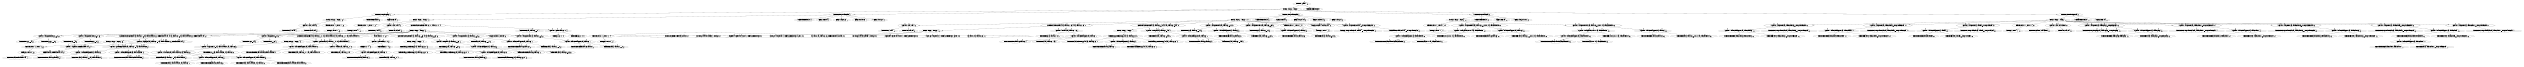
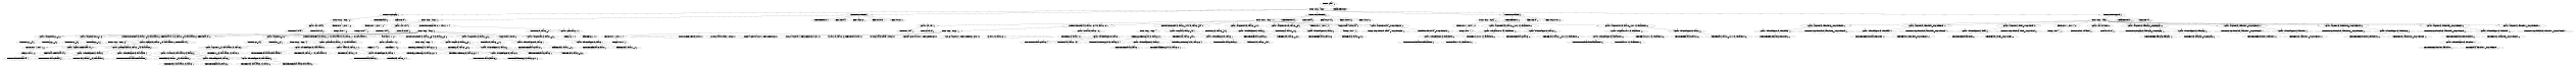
  digraph {
    n1 [label=<(METHOD,&lt;global&gt;)<SUB>32</SUB>>]
    n2 [label=<(BLOCK,&lt;empty&gt;,&lt;empty&gt;)>]
    n3 [label=<(METHOD_RETURN,ANY)>]
    n4 [label=<(METHOD,DumpFixupTags)<SUB>32</SUB>>]
    n5 [label=<(METHOD,DumpModeEncode)<SUB>41</SUB>>]
    n6 [label=<(METHOD,DumpModeDecode)<SUB>73</SUB>>]
    n7 [label=<(METHOD,DumpModeSeek)<SUB>100</SUB>>]
    n8 [label=<(METHOD,TIFFInitDumpMode)<SUB>110</SUB>>]
    n9 [label=<(PARAM,TIFF *tif)<SUB>32</SUB>>]
    n10 [label=<(BLOCK,&lt;empty&gt;,&lt;empty&gt;)<SUB>33</SUB>>]
    n11 [label=<(METHOD_RETURN,int)<SUB>32</SUB>>]
    n12 [label=<(PARAM,TIFF *tif)<SUB>41</SUB>>]
    n13 [label=<(PARAM,uint8_t *pp)<SUB>21</SUB>>]
    n14 [label=<(PARAM,tmsize_t cc)<SUB>41</SUB>>]
    n15 [label=<(PARAM,uint16_t s)<SUB>41</SUB>>]
    n16 [label=<(BLOCK,&lt;empty&gt;,&lt;empty&gt;)<SUB>42</SUB>>]
    n17 [label=<(METHOD_RETURN,int)<SUB>41</SUB>>]
    n18 [label=<(PARAM,TIFF *tif)<SUB>73</SUB>>]
    n19 [label=<(PARAM,uint8_t *buf)<SUB>73</SUB>>]
    n20 [label=<(PARAM,tmsize_t cc)<SUB>73</SUB>>]
    n21 [label=<(PARAM,uint16_t s)<SUB>73</SUB>>]
    n22 [label=<(BLOCK,&lt;empty&gt;,&lt;empty&gt;)<SUB>74</SUB>>]
    n23 [label=<(METHOD_RETURN,int)<SUB>73</SUB>>]
    n24 [label=<(PARAM,TIFF *tif)<SUB>100</SUB>>]
    n25 [label=<(PARAM,uint32_t nrows)<SUB>100</SUB>>]
    n26 [label=<(BLOCK,&lt;empty&gt;,&lt;empty&gt;)<SUB>101</SUB>>]
    n27 [label=<(METHOD_RETURN,int)<SUB>100</SUB>>]
    n28 [label=<(PARAM,TIFF *tif)<SUB>110</SUB>>]
    n29 [label=<(BLOCK,&lt;empty&gt;,&lt;empty&gt;)<SUB>111</SUB>>]
    n30 [label=<(METHOD_RETURN,int)<SUB>110</SUB>>]
    n31 [label=<(&lt;operator&gt;.cast,(void)tif)<SUB>34</SUB>>]
    n32 [label=<(RETURN,return (1);,return (1);)<SUB>35</SUB>>]
    n33 [label=<(UNKNOWN,void,void)<SUB>34</SUB>>]
    n34 [label=<(IDENTIFIER,tif,(void)tif)<SUB>34</SUB>>]
    n35 [label=<(LITERAL,1,return (1);)<SUB>35</SUB>>]
    n36 [label=<(&lt;operator&gt;.cast,(void)s)<SUB>43</SUB>>]
    n37 [label=<(CONTROL_STRUCTURE,while (cc &gt; 0),while (cc &gt; 0))<SUB>44</SUB>>]
    n38 [label=<(RETURN,return (1);,return (1);)<SUB>67</SUB>>]
    n39 [label=<(UNKNOWN,void,void)<SUB>43</SUB>>]
    n40 [label=<(IDENTIFIER,s,(void)s)<SUB>43</SUB>>]
    n41 [label=<(&lt;operator&gt;.greaterThan,cc &gt; 0)<SUB>44</SUB>>]
    n42 [label=<(BLOCK,&lt;empty&gt;,&lt;empty&gt;)<SUB>45</SUB>>]
    n43 [label=<(LITERAL,1,return (1);)<SUB>67</SUB>>]
    n44 [label=<(IDENTIFIER,cc,cc &gt; 0)<SUB>44</SUB>>]
    n45 [label=<(LITERAL,0,cc &gt; 0)<SUB>44</SUB>>]
    n46 [label=<(LOCAL,tmsize_t n: tmsize_t)<SUB>46</SUB>>]
    n47 [label=<(&lt;operator&gt;.assignment,n = cc)<SUB>48</SUB>>]
    n48 [label=<(CONTROL_STRUCTURE,if (tif-&gt;tif_rawcc + n &gt; tif-&gt;tif_rawdatasize),if (tif-&gt;tif_rawcc + n &gt; tif-&gt;tif_rawdatasize))<SUB>49</SUB>>]
    n49 [label=<(assert,assert(n &gt; 0))<SUB>52</SUB>>]
    n50 [label=<(CONTROL_STRUCTURE,if (tif-&gt;tif_rawcp != pp),if (tif-&gt;tif_rawcp != pp))<SUB>58</SUB>>]
    n51 [label=<(&lt;operator&gt;.assignmentPlus,tif-&gt;tif_rawcp += n)<SUB>60</SUB>>]
    n52 [label=<(&lt;operator&gt;.assignmentPlus,tif-&gt;tif_rawcc += n)<SUB>61</SUB>>]
    n53 [label=<(&lt;operator&gt;.assignmentPlus,pp += n)<SUB>62</SUB>>]
    n54 [label=<(&lt;operator&gt;.assignmentMinus,cc -= n)<SUB>63</SUB>>]
    n55 [label=<(CONTROL_STRUCTURE,if (tif-&gt;tif_rawcc &gt;= tif-&gt;tif_rawdatasize &amp;&amp; !TIFFFlushData1(tif)),if (tif-&gt;tif_rawcc &gt;= tif-&gt;tif_rawdatasize &amp;&amp; !TIFFFlushData1(tif)))<SUB>64</SUB>>]
    n56 [label=<(IDENTIFIER,n,n = cc)<SUB>48</SUB>>]
    n57 [label=<(IDENTIFIER,cc,n = cc)<SUB>48</SUB>>]
    n58 [label=<(&lt;operator&gt;.greaterThan,tif-&gt;tif_rawcc + n &gt; tif-&gt;tif_rawdatasize)<SUB>49</SUB>>]
    n59 [label=<(BLOCK,&lt;empty&gt;,&lt;empty&gt;)<SUB>50</SUB>>]
    n60 [label=<(&lt;operator&gt;.greaterThan,n &gt; 0)<SUB>52</SUB>>]
    n61 [label=<(&lt;operator&gt;.notEquals,tif-&gt;tif_rawcp != pp)<SUB>58</SUB>>]
    n62 [label=<(BLOCK,&lt;empty&gt;,&lt;empty&gt;)<SUB>59</SUB>>]
    n63 [label=<(&lt;operator&gt;.indirectFieldAccess,tif-&gt;tif_rawcp)<SUB>60</SUB>>]
    n64 [label=<(IDENTIFIER,n,tif-&gt;tif_rawcp += n)<SUB>60</SUB>>]
    n65 [label=<(&lt;operator&gt;.indirectFieldAccess,tif-&gt;tif_rawcc)<SUB>61</SUB>>]
    n66 [label=<(IDENTIFIER,pp,pp += n)<SUB>62</SUB>>]
    n67 [label=<(IDENTIFIER,n,pp += n)<SUB>62</SUB>>]
    n68 [label=<(IDENTIFIER,cc,cc -= n)<SUB>63</SUB>>]
    n69 [label=<(IDENTIFIER,n,cc -= n)<SUB>63</SUB>>]
    n70 [label=<(&lt;operator&gt;.logicalAnd,tif-&gt;tif_rawcc &gt;= tif-&gt;tif_rawdatasize &amp;&amp; !TIFFFlushData1(tif))<SUB>64</SUB>>]
    n71 [label=<(BLOCK,&lt;empty&gt;,&lt;empty&gt;)<SUB>65</SUB>>]
    n72 [label=<(&lt;operator&gt;.addition,tif-&gt;tif_rawcc + n)<SUB>49</SUB>>]
    n73 [label=<(&lt;operator&gt;.indirectFieldAccess,tif-&gt;tif_rawdatasize)<SUB>49</SUB>>]
    n74 [label=<(&lt;operator&gt;.assignment,n = tif-&gt;tif_rawdatasize - tif-&gt;tif_rawcc)<SUB>50</SUB>>]
    n75 [label=<(&lt;operator&gt;.indirectFieldAccess,tif-&gt;tif_rawcc)<SUB>49</SUB>>]
    n76 [label=<(IDENTIFIER,n,tif-&gt;tif_rawcc + n)<SUB>49</SUB>>]
    n77 [label=<(IDENTIFIER,tif,tif-&gt;tif_rawcc + n &gt; tif-&gt;tif_rawdatasize)<SUB>49</SUB>>]
    n78 [label=<(FIELD_IDENTIFIER,tif_rawdatasize,tif_rawdatasize)<SUB>49</SUB>>]
    n79 [label=<(IDENTIFIER,tif,tif-&gt;tif_rawcc + n)<SUB>49</SUB>>]
    n80 [label=<(FIELD_IDENTIFIER,tif_rawcc,tif_rawcc)<SUB>49</SUB>>]
    n81 [label=<(IDENTIFIER,n,n = tif-&gt;tif_rawdatasize - tif-&gt;tif_rawcc)<SUB>50</SUB>>]
    n82 [label=<(&lt;operator&gt;.subtraction,tif-&gt;tif_rawdatasize - tif-&gt;tif_rawcc)<SUB>50</SUB>>]
    n83 [label=<(&lt;operator&gt;.indirectFieldAccess,tif-&gt;tif_rawdatasize)<SUB>50</SUB>>]
    n84 [label=<(&lt;operator&gt;.indirectFieldAccess,tif-&gt;tif_rawcc)<SUB>50</SUB>>]
    n85 [label=<(IDENTIFIER,tif,tif-&gt;tif_rawdatasize - tif-&gt;tif_rawcc)<SUB>50</SUB>>]
    n86 [label=<(FIELD_IDENTIFIER,tif_rawdatasize,tif_rawdatasize)<SUB>50</SUB>>]
    n87 [label=<(IDENTIFIER,tif,tif-&gt;tif_rawdatasize - tif-&gt;tif_rawcc)<SUB>50</SUB>>]
    n88 [label=<(FIELD_IDENTIFIER,tif_rawcc,tif_rawcc)<SUB>50</SUB>>]
    n89 [label=<(IDENTIFIER,n,n &gt; 0)<SUB>52</SUB>>]
    n90 [label=<(LITERAL,0,n &gt; 0)<SUB>59</SUB>>]
    n91 [label=<(&lt;operator&gt;.indirectFieldAccess,tif-&gt;tif_rawcp)<SUB>58</SUB>>]
    n92 [label=<(IDENTIFIER,pp,tif-&gt;tif_rawcp != pp)<SUB>58</SUB>>]
    n93 [label=<(_TIFFmemcpy,_TIFFmemcpy(tif-&gt;tif_rawcp, pp, n))<SUB>59</SUB>>]
    n94 [label=<(IDENTIFIER,tif,tif-&gt;tif_rawcp != pp)<SUB>58</SUB>>]
    n95 [label=<(FIELD_IDENTIFIER,tif_rawcp,tif_rawcp)<SUB>58</SUB>>]
    n96 [label=<(&lt;operator&gt;.indirectFieldAccess,tif-&gt;tif_rawcp)<SUB>59</SUB>>]
    n97 [label=<(IDENTIFIER,pp,_TIFFmemcpy(tif-&gt;tif_rawcp, pp, n))<SUB>59</SUB>>]
    n98 [label=<(IDENTIFIER,n,_TIFFmemcpy(tif-&gt;tif_rawcp, pp, n))<SUB>59</SUB>>]
    n99 [label=<(IDENTIFIER,tif,_TIFFmemcpy(tif-&gt;tif_rawcp, pp, n))<SUB>59</SUB>>]
    n100 [label=<(FIELD_IDENTIFIER,tif_rawcp,tif_rawcp)<SUB>59</SUB>>]
    n101 [label=<(IDENTIFIER,tif,tif-&gt;tif_rawcp += n)<SUB>60</SUB>>]
    n102 [label=<(FIELD_IDENTIFIER,tif_rawcp,tif_rawcp)<SUB>60</SUB>>]
    n103 [label=<(IDENTIFIER,tif,tif-&gt;tif_rawcc += n)<SUB>61</SUB>>]
    n104 [label=<(FIELD_IDENTIFIER,tif_rawcc,tif_rawcc)<SUB>61</SUB>>]
    n105 [label=<(IDENTIFIER,n,tif-&gt;tif_rawcc += n)<SUB>11</SUB>>]
    n106 [label=<(&lt;operator&gt;.greaterEqualsThan,tif-&gt;tif_rawcc &gt;= tif-&gt;tif_rawdatasize)<SUB>64</SUB>>]
    n107 [label=<(&lt;operator&gt;.logicalNot,!TIFFFlushData1(tif))<SUB>64</SUB>>]
    n108 [label=<(RETURN,return (0);,return (0);)<SUB>65</SUB>>]
    n109 [label=<(&lt;operator&gt;.indirectFieldAccess,tif-&gt;tif_rawcc)<SUB>64</SUB>>]
    n110 [label=<(&lt;operator&gt;.indirectFieldAccess,tif-&gt;tif_rawdatasize)<SUB>64</SUB>>]
    n111 [label=<(TIFFFlushData1,TIFFFlushData1(tif))<SUB>64</SUB>>]
    n112 [label=<(IDENTIFIER,tif,tif-&gt;tif_rawcc &gt;= tif-&gt;tif_rawdatasize)<SUB>64</SUB>>]
    n113 [label=<(FIELD_IDENTIFIER,tif_rawcc,tif_rawcc)<SUB>64</SUB>>]
    n114 [label=<(IDENTIFIER,tif,tif-&gt;tif_rawcc &gt;= tif-&gt;tif_rawdatasize)<SUB>64</SUB>>]
    n115 [label=<(FIELD_IDENTIFIER,tif_rawdatasize,tif_rawdatasize)<SUB>64</SUB>>]
    n116 [label=<(IDENTIFIER,tif,TIFFFlushData1(tif))<SUB>64</SUB>>]
    n117 [label=<(LITERAL,0,return (0);)<SUB>65</SUB>>]
    n118 [label=<(LOCAL,constchar[] module: char[])<SUB>75</SUB>>]
    n119 [label=<(&lt;operator&gt;.assignment,module[] = &quot;DumpModeDecode&quot;)<SUB>75</SUB>>]
    n120 [label=<(&lt;operator&gt;.cast,(void)s)<SUB>76</SUB>>]
    n121 [label=<(CONTROL_STRUCTURE,if (tif-&gt;tif_rawcc &lt; cc),if (tif-&gt;tif_rawcc &lt; cc))<SUB>77</SUB>>]
    n122 [label=<(CONTROL_STRUCTURE,if (tif-&gt;tif_rawcp != buf),if (tif-&gt;tif_rawcp != buf))<SUB>90</SUB>>]
    n123 [label=<(&lt;operator&gt;.assignmentPlus,tif-&gt;tif_rawcp += cc)<SUB>92</SUB>>]
    n124 [label=<(&lt;operator&gt;.assignmentMinus,tif-&gt;tif_rawcc -= cc)<SUB>93</SUB>>]
    n125 [label=<(RETURN,return (1);,return (1);)<SUB>94</SUB>>]
    n126 [label=<(IDENTIFIER,module,module[] = &quot;DumpModeDecode&quot;)<SUB>75</SUB>>]
    n127 [label=<(LITERAL,&quot;DumpModeDecode&quot;,module[] = &quot;DumpModeDecode&quot;)<SUB>75</SUB>>]
    n128 [label=<(UNKNOWN,void,void)<SUB>76</SUB>>]
    n129 [label=<(IDENTIFIER,s,(void)s)<SUB>76</SUB>>]
    n130 [label=<(&lt;operator&gt;.lessThan,tif-&gt;tif_rawcc &lt; cc)<SUB>77</SUB>>]
    n131 [label=<(BLOCK,&lt;empty&gt;,&lt;empty&gt;)<SUB>78</SUB>>]
    n132 [label=<(&lt;operator&gt;.notEquals,tif-&gt;tif_rawcp != buf)<SUB>90</SUB>>]
    n133 [label=<(BLOCK,&lt;empty&gt;,&lt;empty&gt;)<SUB>91</SUB>>]
    n134 [label=<(&lt;operator&gt;.indirectFieldAccess,tif-&gt;tif_rawcp)<SUB>92</SUB>>]
    n135 [label=<(IDENTIFIER,cc,tif-&gt;tif_rawcp += cc)<SUB>92</SUB>>]
    n136 [label=<(&lt;operator&gt;.indirectFieldAccess,tif-&gt;tif_rawcc)<SUB>93</SUB>>]
    n137 [label=<(IDENTIFIER,cc,tif-&gt;tif_rawcc -= cc)<SUB>93</SUB>>]
    n138 [label=<(LITERAL,1,return (1);)<SUB>94</SUB>>]
    n139 [label=<(&lt;operator&gt;.indirectFieldAccess,tif-&gt;tif_rawcc)<SUB>77</SUB>>]
    n140 [label=<(IDENTIFIER,cc,tif-&gt;tif_rawcc &lt; cc)<SUB>77</SUB>>]
    n141 [label=<(UNKNOWN,TIFFErrorExtR(tif, module,\012                      &quot;Not enough data for scanline %&quot; PRIu32\012                      &quot;, expected a request for at most %&quot; TIFF_SSIZE_FORMAT\012                      &quot; bytes, got a request for %&quot; TIFF_SSIZE_FORMAT &quot; bytes&quot;,\012                      tif-&gt;tif_row, tif-&gt;tif_rawcc, cc);,TIFFErrorExtR(tif, module,\012                      &quot;Not enough data for scanline %&quot; PRIu32\012                      &quot;, expected a request for at most %&quot; TIFF_SSIZE_FORMAT\012                      &quot; bytes, got a request for %&quot; TIFF_SSIZE_FORMAT &quot; bytes&quot;,\012                      tif-&gt;tif_row, tif-&gt;tif_rawcc, cc);)<SUB>79</SUB>>]
    n142 [label=<(RETURN,return (0);,return (0);)<SUB>84</SUB>>]
    n143 [label=<(IDENTIFIER,tif,tif-&gt;tif_rawcc &lt; cc)<SUB>77</SUB>>]
    n144 [label=<(FIELD_IDENTIFIER,tif_rawcc,tif_rawcc)<SUB>77</SUB>>]
    n145 [label=<(LITERAL,0,return (0);)<SUB>84</SUB>>]
    n146 [label=<(&lt;operator&gt;.indirectFieldAccess,tif-&gt;tif_rawcp)<SUB>90</SUB>>]
    n147 [label=<(IDENTIFIER,buf,tif-&gt;tif_rawcp != buf)<SUB>90</SUB>>]
    n148 [label=<(_TIFFmemcpy,_TIFFmemcpy(buf, tif-&gt;tif_rawcp, cc))<SUB>91</SUB>>]
    n149 [label=<(IDENTIFIER,tif,tif-&gt;tif_rawcp != buf)<SUB>90</SUB>>]
    n150 [label=<(FIELD_IDENTIFIER,tif_rawcp,tif_rawcp)<SUB>90</SUB>>]
    n151 [label=<(IDENTIFIER,buf,_TIFFmemcpy(buf, tif-&gt;tif_rawcp, cc))<SUB>91</SUB>>]
    n152 [label=<(&lt;operator&gt;.indirectFieldAccess,tif-&gt;tif_rawcp)<SUB>91</SUB>>]
    n153 [label=<(IDENTIFIER,cc,_TIFFmemcpy(buf, tif-&gt;tif_rawcp, cc))<SUB>91</SUB>>]
    n154 [label=<(IDENTIFIER,tif,_TIFFmemcpy(buf, tif-&gt;tif_rawcp, cc))<SUB>91</SUB>>]
    n155 [label=<(FIELD_IDENTIFIER,tif_rawcp,tif_rawcp)<SUB>91</SUB>>]
    n156 [label=<(IDENTIFIER,tif,tif-&gt;tif_rawcp += cc)<SUB>92</SUB>>]
    n157 [label=<(FIELD_IDENTIFIER,tif_rawcp,tif_rawcp)<SUB>92</SUB>>]
    n158 [label=<(IDENTIFIER,tif,tif-&gt;tif_rawcc -= cc)<SUB>93</SUB>>]
    n159 [label=<(FIELD_IDENTIFIER,tif_rawcc,tif_rawcc)<SUB>93</SUB>>]
    n160 [label=<(&lt;operator&gt;.assignmentPlus,tif-&gt;tif_rawcp += nrows * tif-&gt;tif_scanlinesize)<SUB>102</SUB>>]
    n161 [label=<(&lt;operator&gt;.assignmentMinus,tif-&gt;tif_rawcc -= nrows * tif-&gt;tif_scanlinesize)<SUB>103</SUB>>]
    n162 [label=<(RETURN,return (1);,return (1);)<SUB>104</SUB>>]
    n163 [label=<(&lt;operator&gt;.indirectFieldAccess,tif-&gt;tif_rawcp)<SUB>102</SUB>>]
    n164 [label=<(&lt;operator&gt;.multiplication,nrows * tif-&gt;tif_scanlinesize)<SUB>102</SUB>>]
    n165 [label=<(&lt;operator&gt;.indirectFieldAccess,tif-&gt;tif_rawcc)<SUB>103</SUB>>]
    n166 [label=<(&lt;operator&gt;.multiplication,nrows * tif-&gt;tif_scanlinesize)<SUB>103</SUB>>]
    n167 [label=<(LITERAL,1,return (1);)<SUB>104</SUB>>]
    n168 [label=<(IDENTIFIER,tif,tif-&gt;tif_rawcp += nrows * tif-&gt;tif_scanlinesize)<SUB>102</SUB>>]
    n169 [label=<(FIELD_IDENTIFIER,tif_rawcp,tif_rawcp)<SUB>102</SUB>>]
    n170 [label=<(IDENTIFIER,nrows,nrows * tif-&gt;tif_scanlinesize)<SUB>102</SUB>>]
    n171 [label=<(&lt;operator&gt;.indirectFieldAccess,tif-&gt;tif_scanlinesize)<SUB>102</SUB>>]
    n172 [label=<(IDENTIFIER,tif,nrows * tif-&gt;tif_scanlinesize)<SUB>102</SUB>>]
    n173 [label=<(FIELD_IDENTIFIER,tif_scanlinesize,tif_scanlinesize)<SUB>102</SUB>>]
    n174 [label=<(IDENTIFIER,tif,tif-&gt;tif_rawcc -= nrows * tif-&gt;tif_scanlinesize)<SUB>103</SUB>>]
    n175 [label=<(FIELD_IDENTIFIER,tif_rawcc,tif_rawcc)<SUB>103</SUB>>]
    n176 [label=<(IDENTIFIER,nrows,nrows * tif-&gt;tif_scanlinesize)<SUB>103</SUB>>]
    n177 [label=<(&lt;operator&gt;.indirectFieldAccess,tif-&gt;tif_scanlinesize)<SUB>103</SUB>>]
    n178 [label=<(IDENTIFIER,tif,nrows * tif-&gt;tif_scanlinesize)<SUB>103</SUB>>]
    n179 [label=<(FIELD_IDENTIFIER,tif_scanlinesize,tif_scanlinesize)<SUB>103</SUB>>]
    n180 [label=<(&lt;operator&gt;.cast,(void)scheme)<SUB>112</SUB>>]
    n181 [label=<(&lt;operator&gt;.assignment,tif-&gt;tif_fixuptags = DumpFixupTags)<SUB>113</SUB>>]
    n182 [label=<(&lt;operator&gt;.assignment,tif-&gt;tif_decoderow = DumpModeDecode)<SUB>114</SUB>>]
    n183 [label=<(&lt;operator&gt;.assignment,tif-&gt;tif_decodestrip = DumpModeDecode)<SUB>115</SUB>>]
    n184 [label=<(&lt;operator&gt;.assignment,tif-&gt;tif_decodetile = DumpModeDecode)<SUB>116</SUB>>]
    n185 [label=<(&lt;operator&gt;.assignment,tif-&gt;tif_encoderow = DumpModeEncode)<SUB>117</SUB>>]
    n186 [label=<(&lt;operator&gt;.assignment,tif-&gt;tif_encodestrip = DumpModeEncode)<SUB>118</SUB>>]
    n187 [label=<(&lt;operator&gt;.assignment,tif-&gt;tif_encodetile = DumpModeEncode)<SUB>119</SUB>>]
    n188 [label=<(&lt;operator&gt;.assignment,tif-&gt;tif_seek = DumpModeSeek)<SUB>120</SUB>>]
    n189 [label=<(RETURN,return (1);,return (1);)<SUB>121</SUB>>]
    n190 [label=<(UNKNOWN,void,void)<SUB>112</SUB>>]
    n191 [label=<(IDENTIFIER,scheme,(void)scheme)<SUB>112</SUB>>]
    n192 [label=<(&lt;operator&gt;.indirectFieldAccess,tif-&gt;tif_fixuptags)<SUB>113</SUB>>]
    n193 [label=<(IDENTIFIER,DumpFixupTags,tif-&gt;tif_fixuptags = DumpFixupTags)<SUB>113</SUB>>]
    n194 [label=<(&lt;operator&gt;.indirectFieldAccess,tif-&gt;tif_decoderow)<SUB>114</SUB>>]
    n195 [label=<(IDENTIFIER,DumpModeDecode,tif-&gt;tif_decoderow = DumpModeDecode)<SUB>114</SUB>>]
    n196 [label=<(&lt;operator&gt;.indirectFieldAccess,tif-&gt;tif_decodestrip)<SUB>115</SUB>>]
    n197 [label=<(IDENTIFIER,DumpModeDecode,tif-&gt;tif_decodestrip = DumpModeDecode)<SUB>115</SUB>>]
    n198 [label=<(&lt;operator&gt;.indirectFieldAccess,tif-&gt;tif_decodetile)<SUB>116</SUB>>]
    n199 [label=<(IDENTIFIER,DumpModeDecode,tif-&gt;tif_decodetile = DumpModeDecode)<SUB>116</SUB>>]
    n200 [label=<(IDENTIFIER,DumpModeEncode,tif-&gt;tif_encoderow = DumpModeEncode)<SUB>117</SUB>>]
    n201 [label=<(&lt;operator&gt;.indirectFieldAccess,tif-&gt;tif_encodestrip)<SUB>118</SUB>>]
    n202 [label=<(IDENTIFIER,DumpModeEncode,tif-&gt;tif_encodestrip = DumpModeEncode)<SUB>118</SUB>>]
    n203 [label=<(&lt;operator&gt;.indirectFieldAccess,tif-&gt;tif_encodetile)<SUB>119</SUB>>]
    n204 [label=<(IDENTIFIER,DumpModeEncode,tif-&gt;tif_encodetile = DumpModeEncode)<SUB>119</SUB>>]
    n205 [label=<(&lt;operator&gt;.indirectFieldAccess,tif-&gt;tif_seek)<SUB>120</SUB>>]
    n206 [label=<(IDENTIFIER,DumpModeSeek,tif-&gt;tif_seek = DumpModeSeek)<SUB>120</SUB>>]
    n207 [label=<(LITERAL,1,return (1);)<SUB>121</SUB>>]
    n208 [label=<(IDENTIFIER,tif,tif-&gt;tif_fixuptags = DumpFixupTags)<SUB>113</SUB>>]
    n209 [label=<(FIELD_IDENTIFIER,tif_fixuptags,tif_fixuptags)<SUB>113</SUB>>]
    n210 [label=<(IDENTIFIER,tif,tif-&gt;tif_decoderow = DumpModeDecode)<SUB>114</SUB>>]
    n211 [label=<(FIELD_IDENTIFIER,tif_decoderow,tif_decoderow)<SUB>114</SUB>>]
    n212 [label=<(IDENTIFIER,tif,tif-&gt;tif_decodestrip = DumpModeDecode)<SUB>115</SUB>>]
    n213 [label=<(FIELD_IDENTIFIER,tif_decodestrip,tif_decodestrip)<SUB>115</SUB>>]
    n214 [label=<(IDENTIFIER,tif,tif-&gt;tif_decodetile = DumpModeDecode)<SUB>116</SUB>>]
    n215 [label=<(FIELD_IDENTIFIER,tif_decodetile,tif_decodetile)<SUB>116</SUB>>]
    n216 [label=<(&lt;operator&gt;.indirectFieldAccess,tif-&gt;tif_encoderow)<SUB>117</SUB>>]
    n217 [label=<(IDENTIFIER,tif,tif-&gt;tif_encoderow = DumpModeEncode)<SUB>117</SUB>>]
    n218 [label=<(FIELD_IDENTIFIER,tif_encoderow,tif_encoderow)<SUB>117</SUB>>]
-   n219 [label=<(IDENTIFIER,tif,tif-&gt;tif_encodestrip = DumpModeEncode)<SUB>118</SUB>>]
    n220 [label=<(FIELD_IDENTIFIER,tif_encodestrip,tif_encodestrip)<SUB>118</SUB>>]
    n221 [label=<(IDENTIFIER,tif,tif-&gt;tif_encodetile = DumpModeEncode)<SUB>119</SUB>>]
    n222 [label=<(FIELD_IDENTIFIER,tif_encodetile,tif_encodetile)<SUB>119</SUB>>]
    n223 [label=<(IDENTIFIER,tif,tif-&gt;tif_seek = DumpModeSeek)<SUB>120</SUB>>]
    n224 [label=<(FIELD_IDENTIFIER,tif_seek,tif_seek)<SUB>120</SUB>>]
    n1 -> n2
    n1 -> n3
    n2 -> n4
    n2 -> n5
    n2 -> n6
    n2 -> n7
    n2 -> n8
    n4 -> n9
    n4 -> n10
    n4 -> n11
    n5 -> n12
    n5 -> n13
    n5 -> n14
    n5 -> n15
    n5 -> n16
    n5 -> n17
    n6 -> n18
    n6 -> n19
    n6 -> n20
    n6 -> n21
    n6 -> n22
    n6 -> n23
    n7 -> n24
    n7 -> n25
    n7 -> n26
    n7 -> n27
    n8 -> n28
    n8 -> n29
    n8 -> n30
    n10 -> n31
    n10 -> n32
    n16 -> n36
    n16 -> n37
    n16 -> n38
    n22 -> n118
    n22 -> n119
    n22 -> n120
    n22 -> n121
    n22 -> n122
    n22 -> n123
    n22 -> n124
    n22 -> n125
    n26 -> n160
    n26 -> n161
    n26 -> n162
    n29 -> n180
    n29 -> n181
    n29 -> n182
    n29 -> n183
    n29 -> n184
    n29 -> n185
    n29 -> n186
    n29 -> n187
    n29 -> n188
    n29 -> n189
    n31 -> n33
    n31 -> n34
    n32 -> n35
    n36 -> n39
    n36 -> n40
    n37 -> n41
    n37 -> n42
    n38 -> n43
    n41 -> n44
    n41 -> n45
    n42 -> n46
    n42 -> n47
    n42 -> n48
    n42 -> n49
    n42 -> n50
    n42 -> n51
    n42 -> n52
    n42 -> n53
    n42 -> n54
    n42 -> n55
    n47 -> n56
    n47 -> n57
    n48 -> n58
    n48 -> n59
    n49 -> n60
    n50 -> n61
    n50 -> n62
    n51 -> n63
    n51 -> n64
    n52 -> n65
    n53 -> n66
    n53 -> n67
    n54 -> n68
    n54 -> n69
    n55 -> n70
    n55 -> n71
    n58 -> n72
    n58 -> n73
    n59 -> n74
    n60 -> n89
    n60 -> n90
    n61 -> n91
    n61 -> n92
    n62 -> n93
    n63 -> n101
    n63 -> n102
    n65 -> n103
    n65 -> n104
    n70 -> n106
    n70 -> n107
    n71 -> n108
    n72 -> n75
    n72 -> n76
    n73 -> n77
    n73 -> n78
    n74 -> n81
    n74 -> n82
    n75 -> n79
    n75 -> n80
    n82 -> n83
    n82 -> n84
    n83 -> n85
    n83 -> n86
    n84 -> n87
    n84 -> n88
    n91 -> n94
    n91 -> n95
    n93 -> n96
    n93 -> n97
    n93 -> n98
    n96 -> n99
    n96 -> n100
    n105 -> n52
    n106 -> n109
    n106 -> n110
    n107 -> n111
    n108 -> n117
    n109 -> n112
    n109 -> n113
    n110 -> n114
    n110 -> n115
    n111 -> n116
    n119 -> n126
    n119 -> n127
    n120 -> n128
    n120 -> n129
    n121 -> n130
    n121 -> n131
    n122 -> n132
    n122 -> n133
    n123 -> n134
    n123 -> n135
    n124 -> n136
    n124 -> n137
    n125 -> n138
    n130 -> n139
    n130 -> n140
    n131 -> n141
    n131 -> n142
    n132 -> n146
    n132 -> n147
    n133 -> n148
    n134 -> n156
    n134 -> n157
    n136 -> n158
    n136 -> n159
    n139 -> n143
    n139 -> n144
    n142 -> n145
    n146 -> n149
    n146 -> n150
    n148 -> n151
    n148 -> n152
    n148 -> n153
    n152 -> n154
    n152 -> n155
    n160 -> n163
    n160 -> n164
    n161 -> n165
    n161 -> n166
    n162 -> n167
    n163 -> n168
    n163 -> n169
    n164 -> n170
    n164 -> n171
    n165 -> n174
    n165 -> n175
    n166 -> n176
    n166 -> n177
    n171 -> n172
    n171 -> n173
    n177 -> n178
    n177 -> n179
    n180 -> n190
    n180 -> n191
    n181 -> n192
    n181 -> n193
    n182 -> n194
    n182 -> n195
    n183 -> n196
    n183 -> n197
    n184 -> n198
    n184 -> n199
    n185 -> n200
    n186 -> n201
    n186 -> n202
    n187 -> n203
    n187 -> n204
    n188 -> n205
    n188 -> n206
    n189 -> n207
    n192 -> n208
    n192 -> n209
    n194 -> n210
    n194 -> n211
    n196 -> n212
    n196 -> n213
    n198 -> n214
    n198 -> n215
-   n201 -> n219
    n201 -> n220
    n203 -> n221
    n203 -> n222
    n205 -> n223
    n205 -> n224
    n215 -> n216
    n216 -> n217
    n216 -> n218
  }
